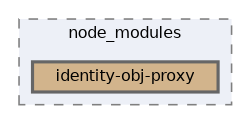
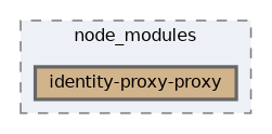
  digraph {
    compound=true
-   n1 [color=gray40 fillcolor=tan fontname=Helvetica fontsize=10 height=0.2 label="identity-obj-proxy" shape=box style="filled,bold" width=0.4]
+   n1 [color=gray40 fillcolor=tan fontname=Helvetica fontsize=10 height=0.2 label="identity-proxy-proxy" shape=box style="filled,bold" width=0.4]
    subgraph cluster_1 {
      bgcolor="#edf0f7"
      fontname=Helvetica
      fontsize=10
      label=node_modules
      pencolor=grey50
      style="filled,dashed"
      n1
    }
  }
